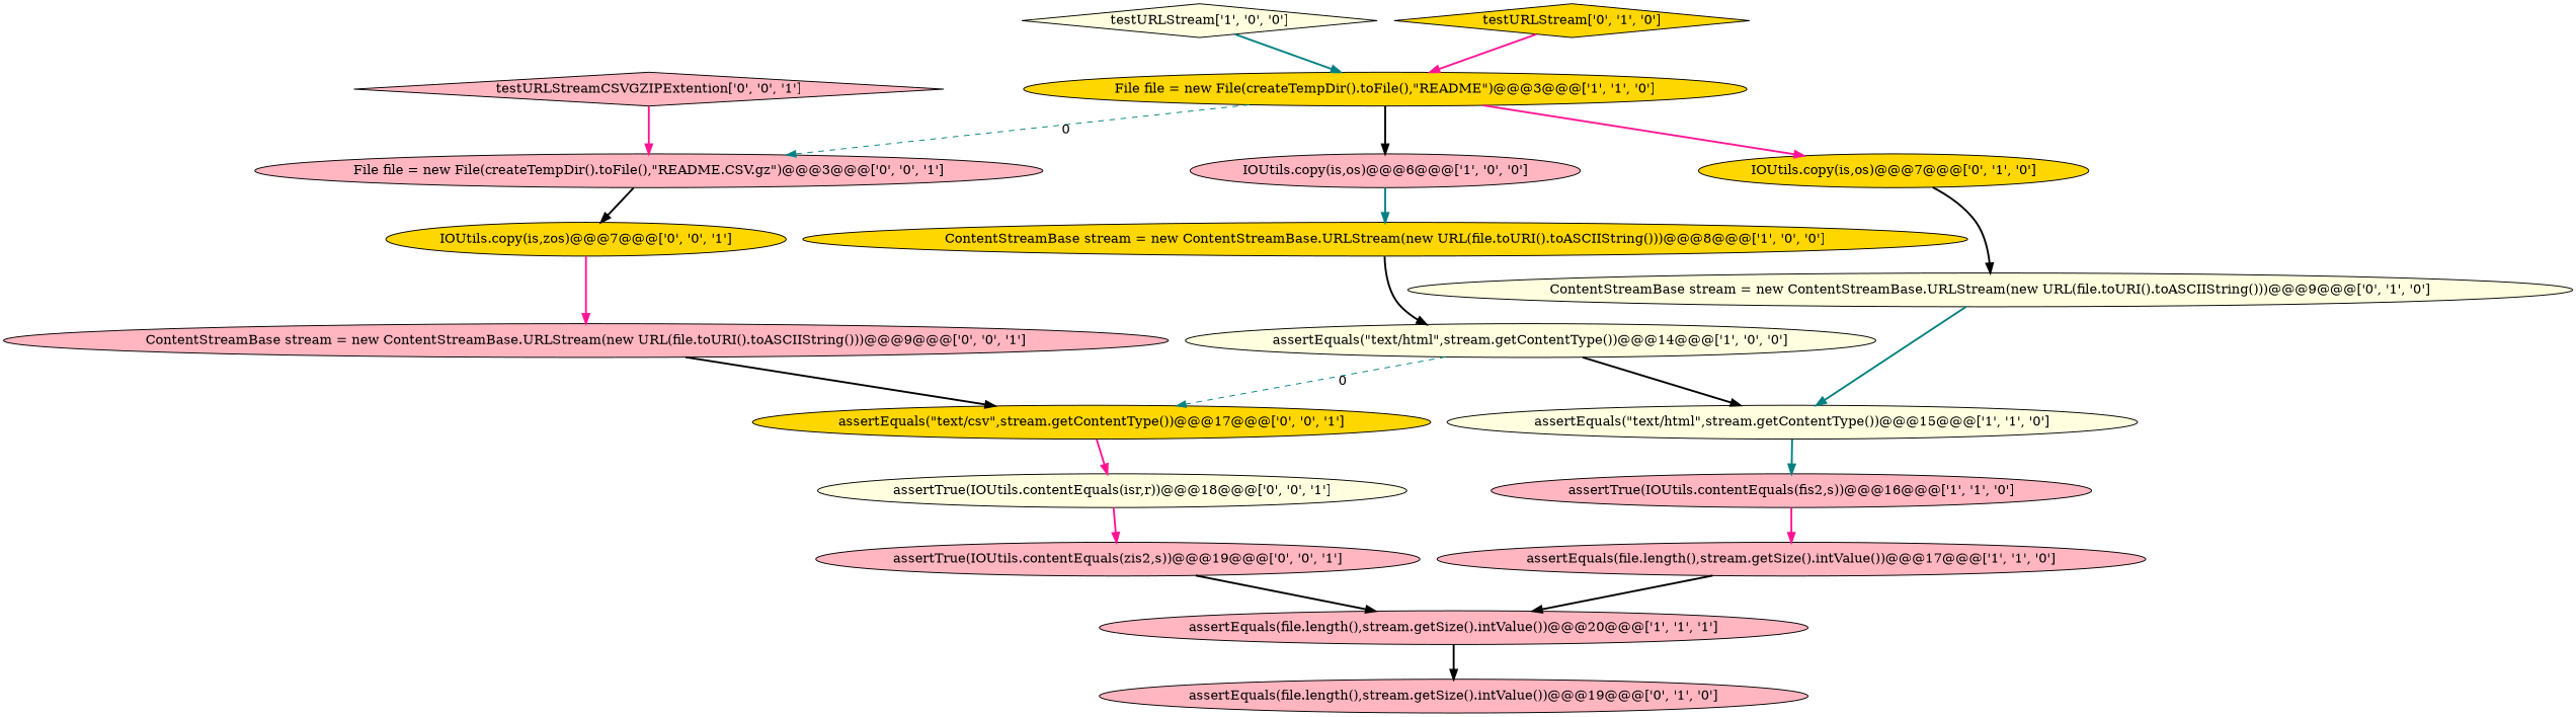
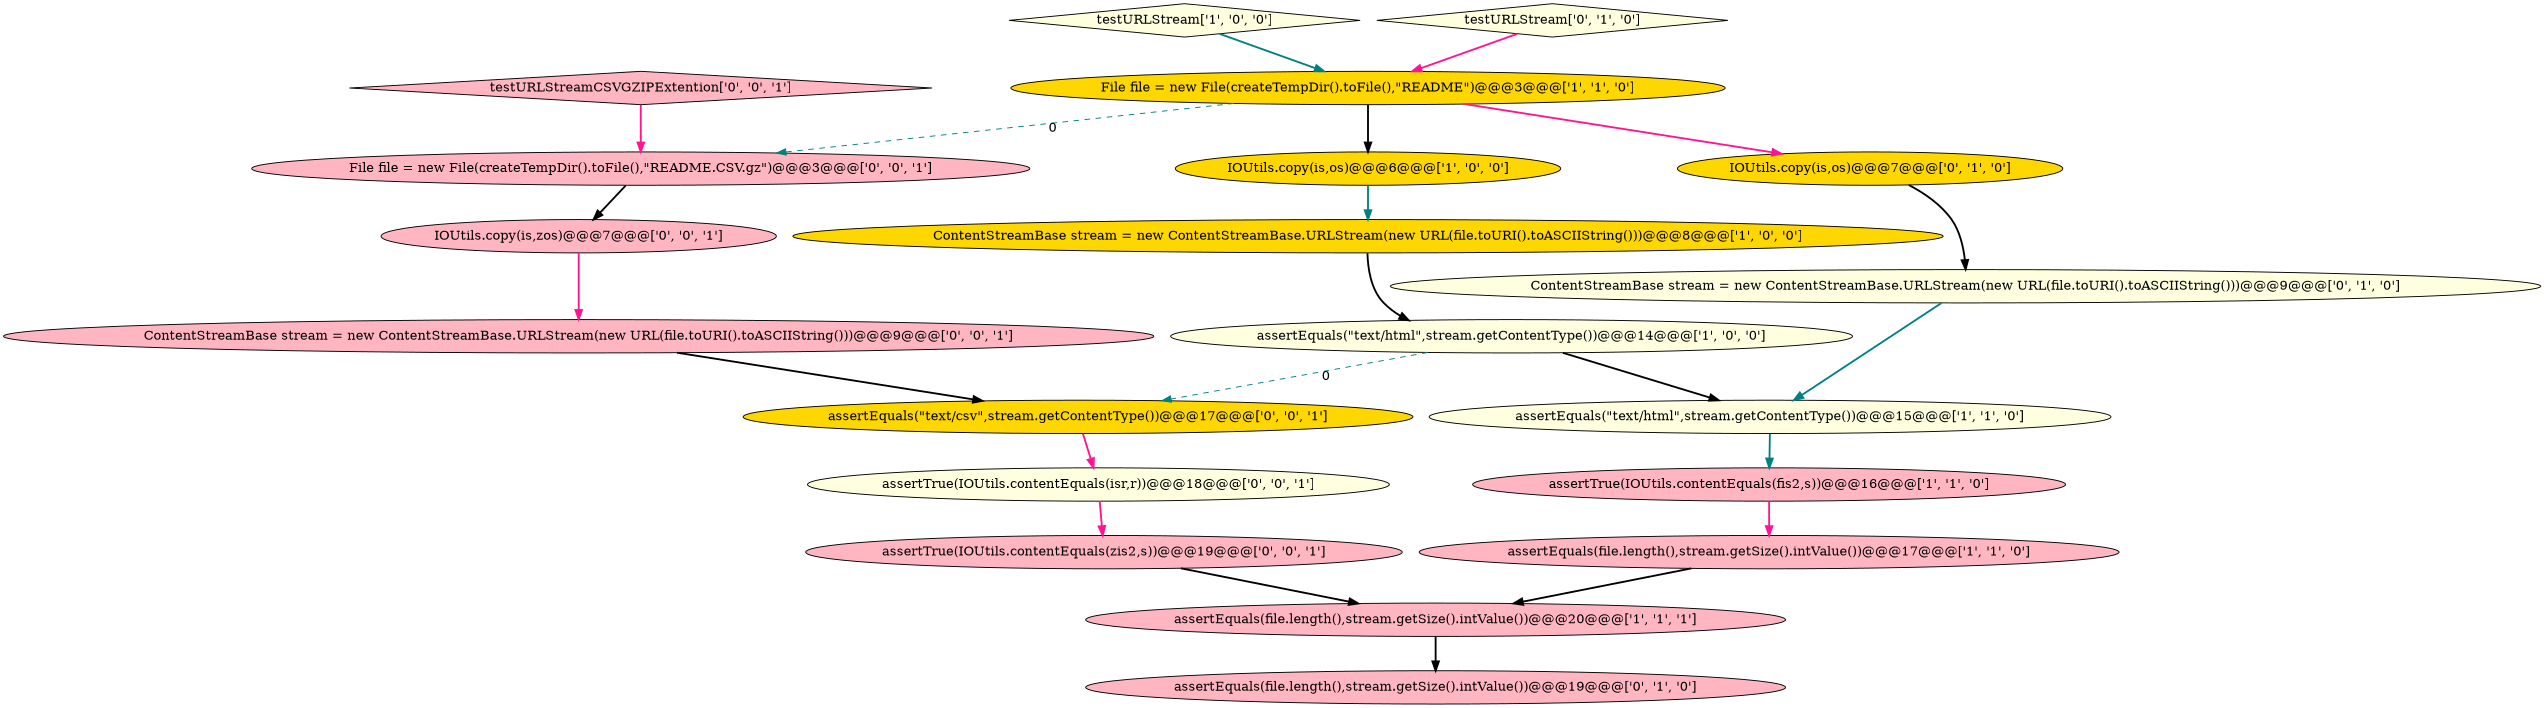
  digraph {
    node [fillcolor=lightpink shape=ellipse style=filled]
    edge [color=black style=bold]
    n1 [fillcolor=gold label="IOUtils.copy(is,os)@@@7@@@['0', '1', '0']"]
    n2 [fillcolor=lightyellow label="ContentStreamBase stream = new ContentStreamBase.URLStream(new URL(file.toURI().toASCIIString()))@@@9@@@['0', '1', '0']"]
    n3 [fillcolor=lightyellow label="assertEquals(\"text/html\",stream.getContentType())@@@15@@@['1', '1', '0']"]
    n4 [fillcolor=gold label="File file = new File(createTempDir().toFile(),\"README\")@@@3@@@['1', '1', '0']"]
-   n5 [label="IOUtils.copy(is,os)@@@6@@@['1', '0', '0']"]
+   n5 [fillcolor=gold label="IOUtils.copy(is,os)@@@6@@@['1', '0', '0']"]
    n6 [label="File file = new File(createTempDir().toFile(),\"README.CSV.gz\")@@@3@@@['0', '0', '1']"]
    n7 [fillcolor=gold label="ContentStreamBase stream = new ContentStreamBase.URLStream(new URL(file.toURI().toASCIIString()))@@@8@@@['1', '0', '0']"]
-   n8 [fillcolor=gold label="IOUtils.copy(is,zos)@@@7@@@['0', '0', '1']"]
+   n8 [label="IOUtils.copy(is,zos)@@@7@@@['0', '0', '1']"]
    n9 [label="assertEquals(file.length(),stream.getSize().intValue())@@@20@@@['1', '1', '1']"]
    n10 [label="assertEquals(file.length(),stream.getSize().intValue())@@@19@@@['0', '1', '0']"]
    n11 [fillcolor=lightyellow label="assertEquals(\"text/html\",stream.getContentType())@@@14@@@['1', '0', '0']"]
    n12 [label="assertTrue(IOUtils.contentEquals(zis2,s))@@@19@@@['0', '0', '1']"]
    n13 [fillcolor=lightyellow label="assertTrue(IOUtils.contentEquals(isr,r))@@@18@@@['0', '0', '1']"]
    n14 [label="ContentStreamBase stream = new ContentStreamBase.URLStream(new URL(file.toURI().toASCIIString()))@@@9@@@['0', '0', '1']"]
    n15 [fillcolor=lightyellow label="testURLStream['1', '0', '0']" shape=diamond]
    n16 [label="testURLStreamCSVGZIPExtention['0', '0', '1']" shape=diamond]
    n17 [label="assertTrue(IOUtils.contentEquals(fis2,s))@@@16@@@['1', '1', '0']"]
    n18 [fillcolor=gold label="assertEquals(\"text/csv\",stream.getContentType())@@@17@@@['0', '0', '1']"]
    n19 [label="assertEquals(file.length(),stream.getSize().intValue())@@@17@@@['1', '1', '0']"]
-   n20 [fillcolor=gold label="testURLStream['0', '1', '0']" shape=diamond]
+   n20 [fillcolor=lightyellow label="testURLStream['0', '1', '0']" shape=diamond]
    n1 -> n2
    n2 -> n3 [color=teal]
    n3 -> n17 [color=teal]
    n4 -> n1 [color=deeppink]
    n4 -> n5
    n4 -> n6 [color=teal label=0 style=dashed]
    n5 -> n7 [color=teal]
    n6 -> n8
    n7 -> n11
    n8 -> n14 [color=deeppink]
    n9 -> n10
    n11 -> n3
    n11 -> n18 [color=teal label=0 style=dashed]
    n12 -> n9
    n13 -> n12 [color=deeppink]
    n14 -> n18
    n15 -> n4 [color=teal]
    n16 -> n6 [color=deeppink]
    n17 -> n19 [color=deeppink]
    n18 -> n13 [color=deeppink]
    n19 -> n9
    n20 -> n4 [color=deeppink]
  }
